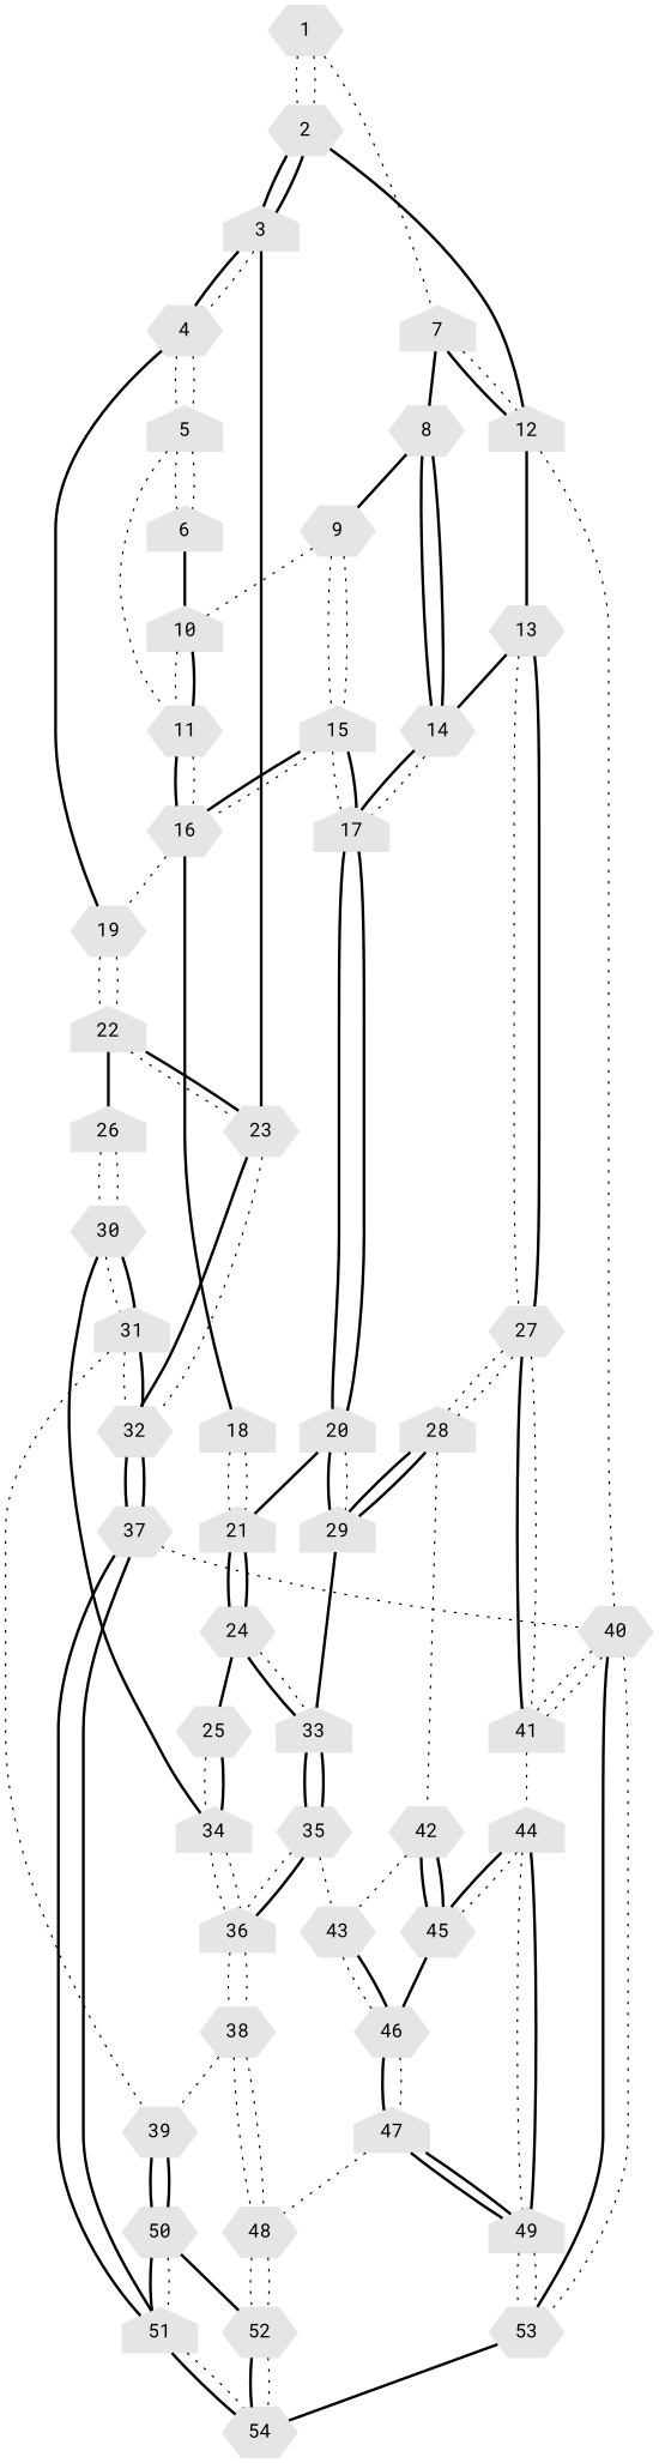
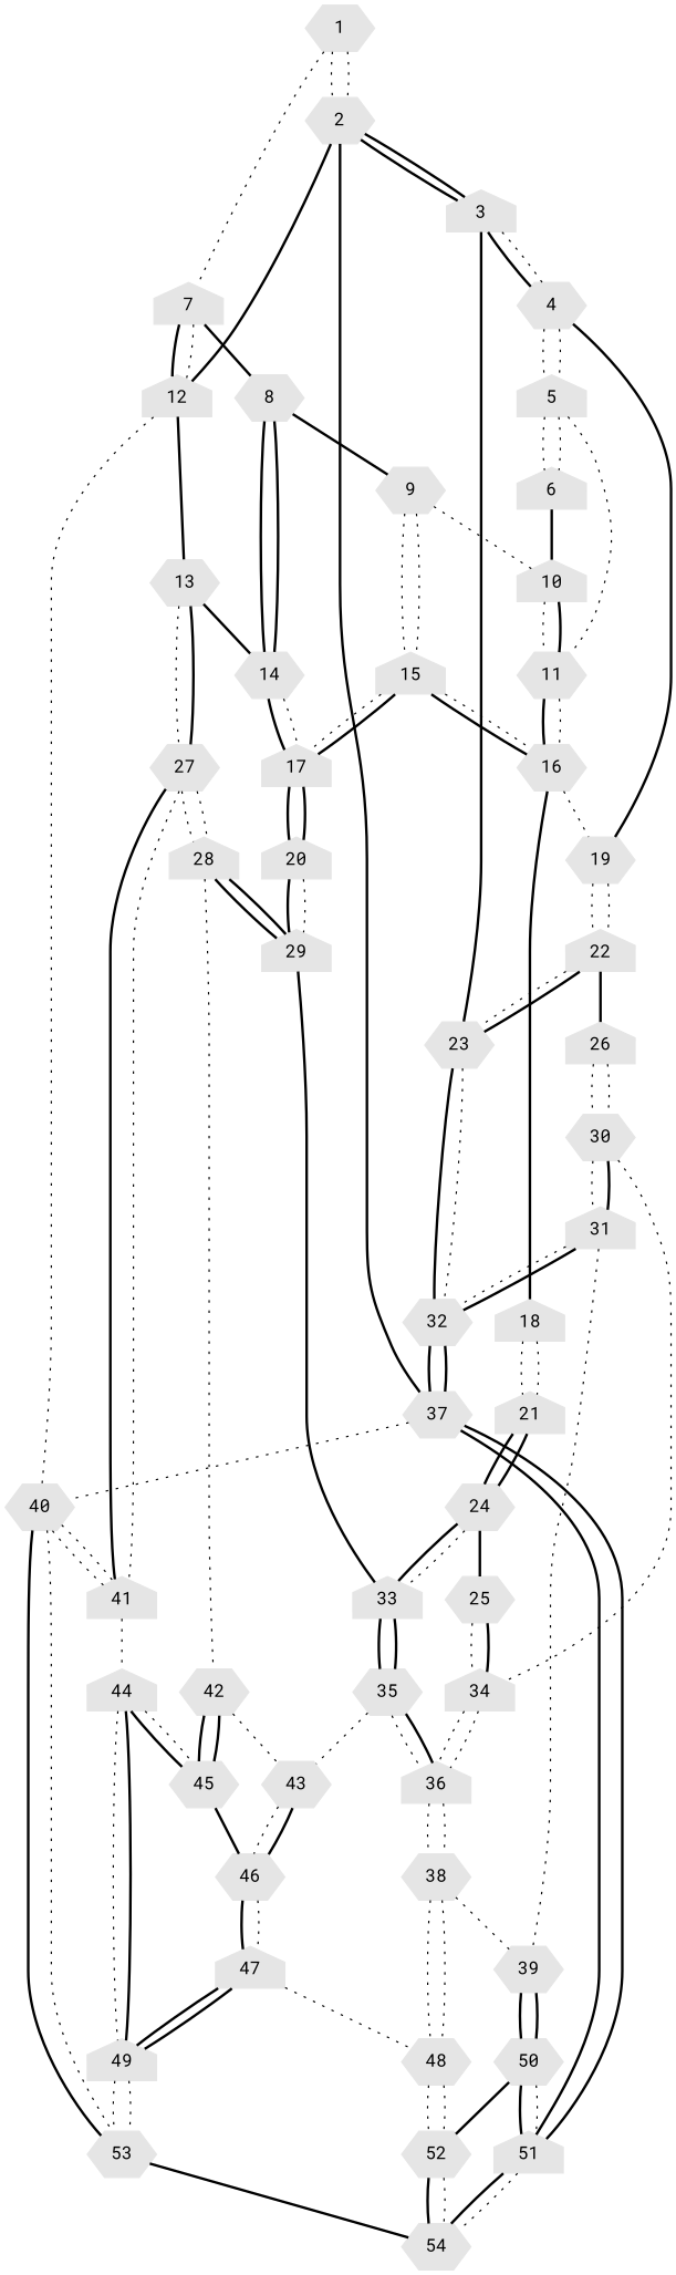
  graph {
    fontname="Roboto Mono"
    node [color=gray90 fontname="Roboto Mono" shape=hexagon style=filled]
    edge [fontname="Roboto Mono" style=dotted]
    1
    2
    7 [shape=house]
    3 [shape=house]
    12 [shape=house]
    37
    8
    4
    23
    13
    40
    51 [shape=house]
    5 [shape=house]
    19
    32
    6 [shape=house]
    11
    22 [shape=house]
    10 [shape=house]
    16
    9
    14
    15 [shape=house]
    17 [shape=house]
    18 [shape=house]
    27
    41 [shape=house]
    53
    28 [shape=house]
    20 [shape=house]
    21 [shape=house]
    29 [shape=house]
    24
    26 [shape=house]
    33 [shape=house]
    25
    30
    34 [shape=house]
    35
    36 [shape=house]
    31 [shape=house]
    42
    44 [shape=house]
    43
    45
    39
    50
    38
    46
    48
    54
    52
    49 [shape=house]
    47 [shape=house]
    1 -- 2
    1 -- 2
    1 -- 7
    2 -- 3 [style=bold]
    2 -- 3 [style=bold]
    2 -- 12 [style=bold]
+   2 -- 37 [style=bold]
    7 -- 12 [style=bold]
    7 -- 12
    7 -- 8 [style=bold]
    3 -- 4 [style=bold]
    3 -- 4
    3 -- 23 [style=bold]
    12 -- 13 [style=bold]
    12 -- 40
    37 -- 40
    37 -- 51 [style=bold]
    37 -- 51 [style=bold]
    8 -- 9 [style=bold]
    8 -- 14 [style=bold]
    8 -- 14 [style=bold]
    4 -- 5
    4 -- 5
    4 -- 19 [style=bold]
    23 -- 32 [style=bold]
    23 -- 32
    13 -- 14 [style=bold]
    13 -- 27
    13 -- 27 [style=bold]
    40 -- 41
    40 -- 41
    40 -- 53 [style=bold]
    40 -- 53
    51 -- 54 [style=bold]
    51 -- 54
    5 -- 6
    5 -- 6
    5 -- 11
    19 -- 22
    19 -- 22
    32 -- 37 [style=bold]
    32 -- 37 [style=bold]
    6 -- 10 [style=bold]
    11 -- 16 [style=bold]
    11 -- 16
    22 -- 23
    22 -- 23 [style=bold]
    22 -- 26 [style=bold]
    10 -- 11
    10 -- 11 [style=bold]
    16 -- 19
    16 -- 18 [style=bold]
    9 -- 10
    9 -- 15
    9 -- 15
    14 -- 17 [style=bold]
    14 -- 17
    15 -- 16 [style=bold]
    15 -- 16
    15 -- 17
    15 -- 17 [style=bold]
    17 -- 20 [style=bold]
    17 -- 20 [style=bold]
    18 -- 21
    18 -- 21
    27 -- 41 [style=bold]
    27 -- 41
    27 -- 28
    27 -- 28
    41 -- 44
    53 -- 54 [style=bold]
    28 -- 29 [style=bold]
    28 -- 29 [style=bold]
    28 -- 42
-   20 -- 21 [style=bold]
    20 -- 29 [style=bold]
    20 -- 29
    21 -- 24 [style=bold]
    21 -- 24 [style=bold]
    29 -- 33 [style=bold]
    24 -- 33 [style=bold]
    24 -- 33
    24 -- 25 [style=bold]
    26 -- 30
    26 -- 30
    33 -- 35 [style=bold]
    33 -- 35 [style=bold]
    25 -- 34
    25 -- 34 [style=bold]
-   30 -- 34 [style=bold]
+   30 -- 34
    30 -- 31
    30 -- 31 [style=bold]
    34 -- 36
    34 -- 36
    35 -- 36
    35 -- 36 [style=bold]
    35 -- 43
    36 -- 38
    36 -- 38
    31 -- 32
    31 -- 32 [style=bold]
    31 -- 39
    42 -- 43
    42 -- 45 [style=bold]
    42 -- 45 [style=bold]
    44 -- 45 [style=bold]
    44 -- 45
    44 -- 49
    44 -- 49 [style=bold]
    43 -- 46
    43 -- 46 [style=bold]
    45 -- 46 [style=bold]
    39 -- 50 [style=bold]
    39 -- 50 [style=bold]
    50 -- 51 [style=bold]
    50 -- 51
    50 -- 52 [style=bold]
    38 -- 39
    38 -- 48
    38 -- 48
    46 -- 47 [style=bold]
    46 -- 47
    48 -- 52
    48 -- 52
    52 -- 54 [style=bold]
    52 -- 54
    49 -- 53
    49 -- 53
    47 -- 48
    47 -- 49 [style=bold]
    47 -- 49 [style=bold]
  }
